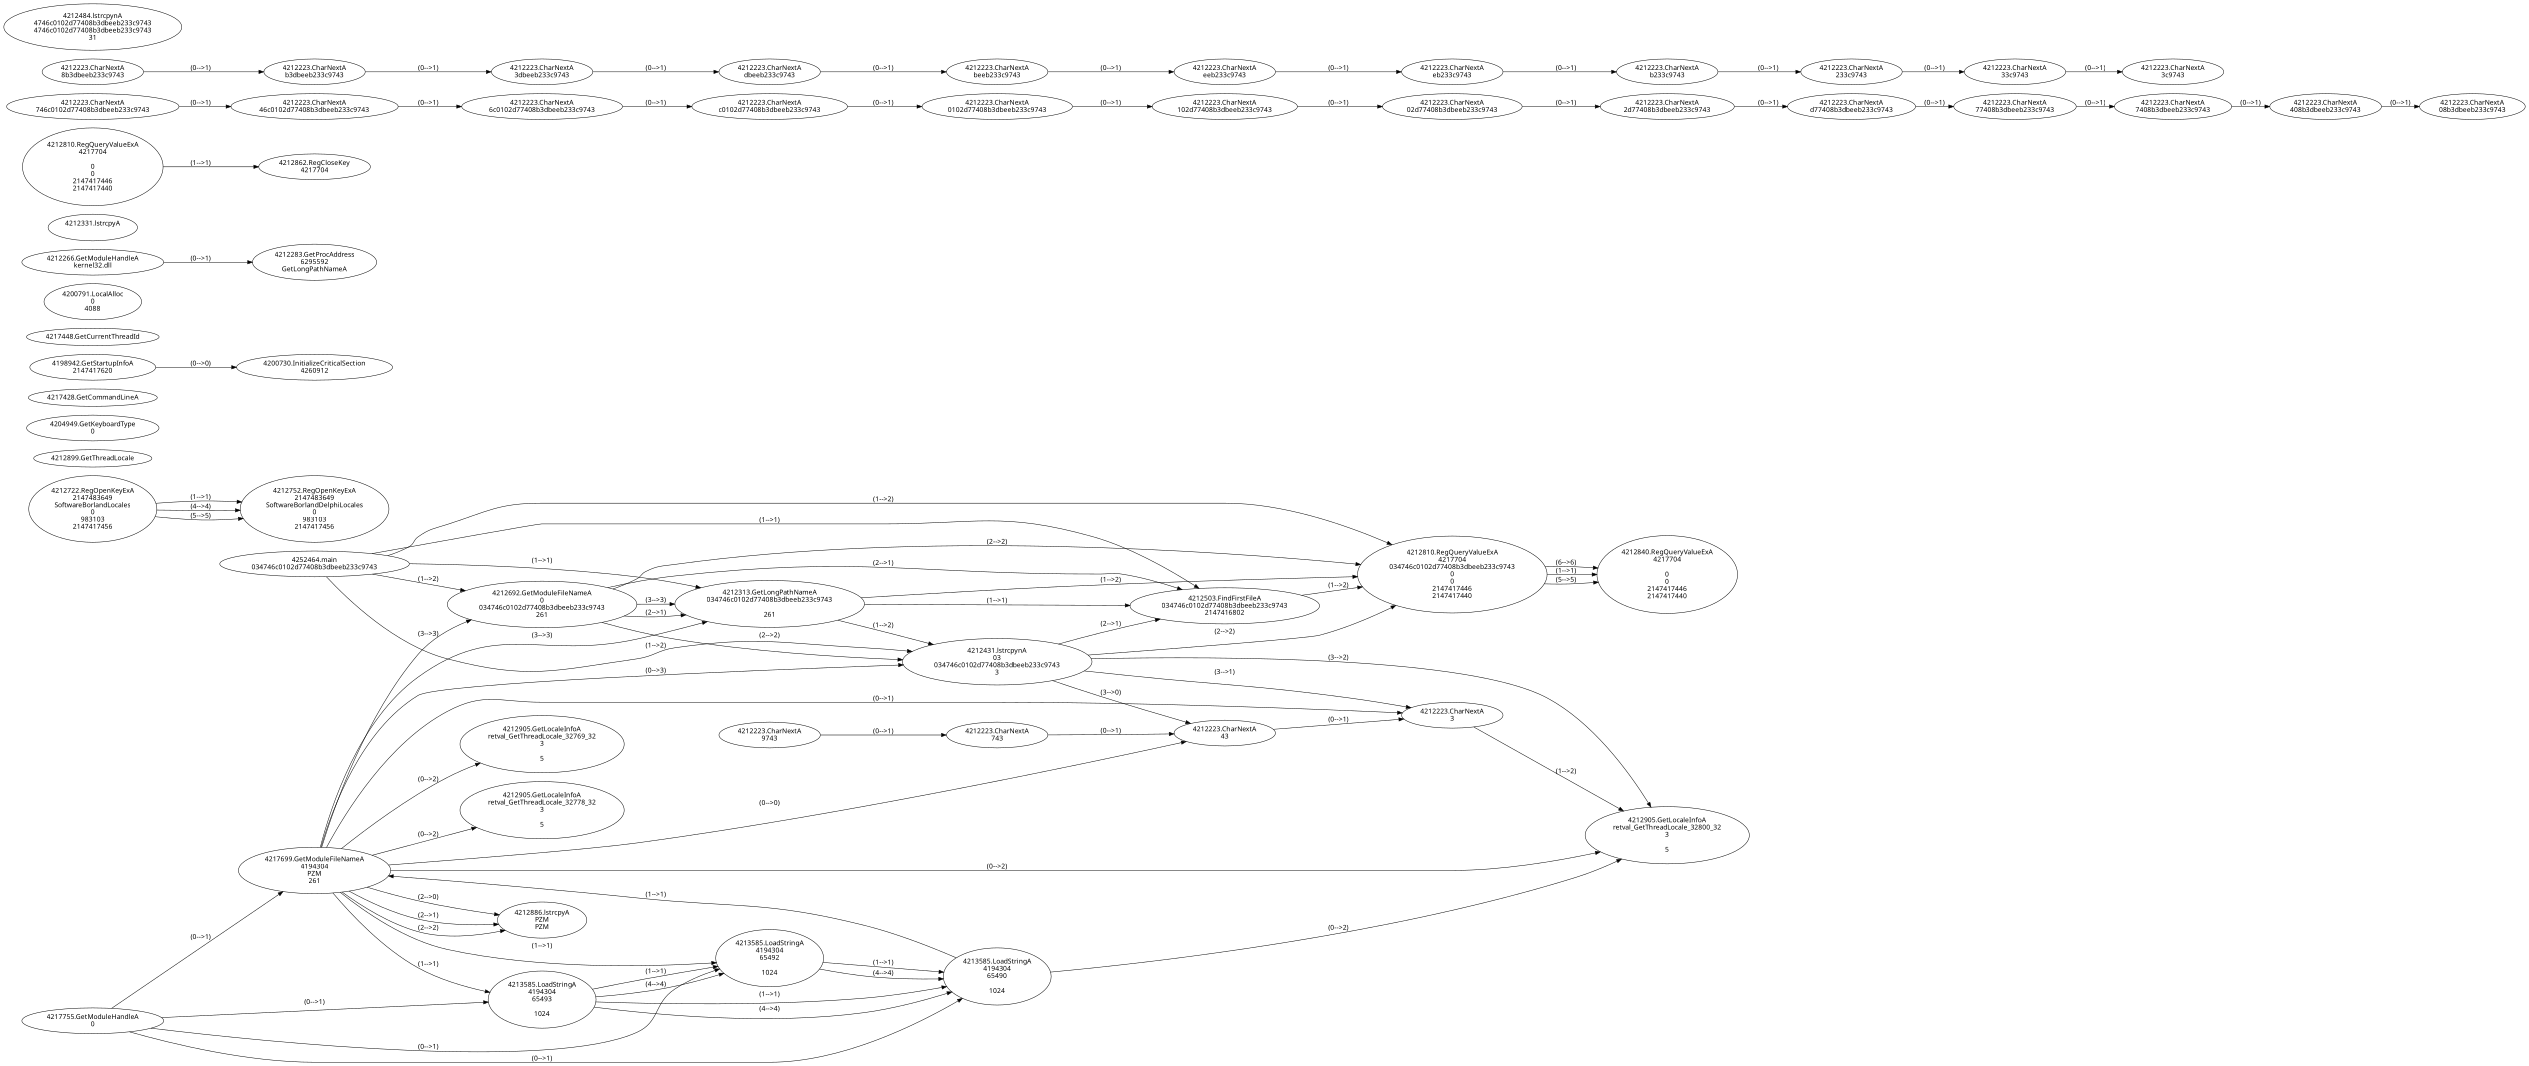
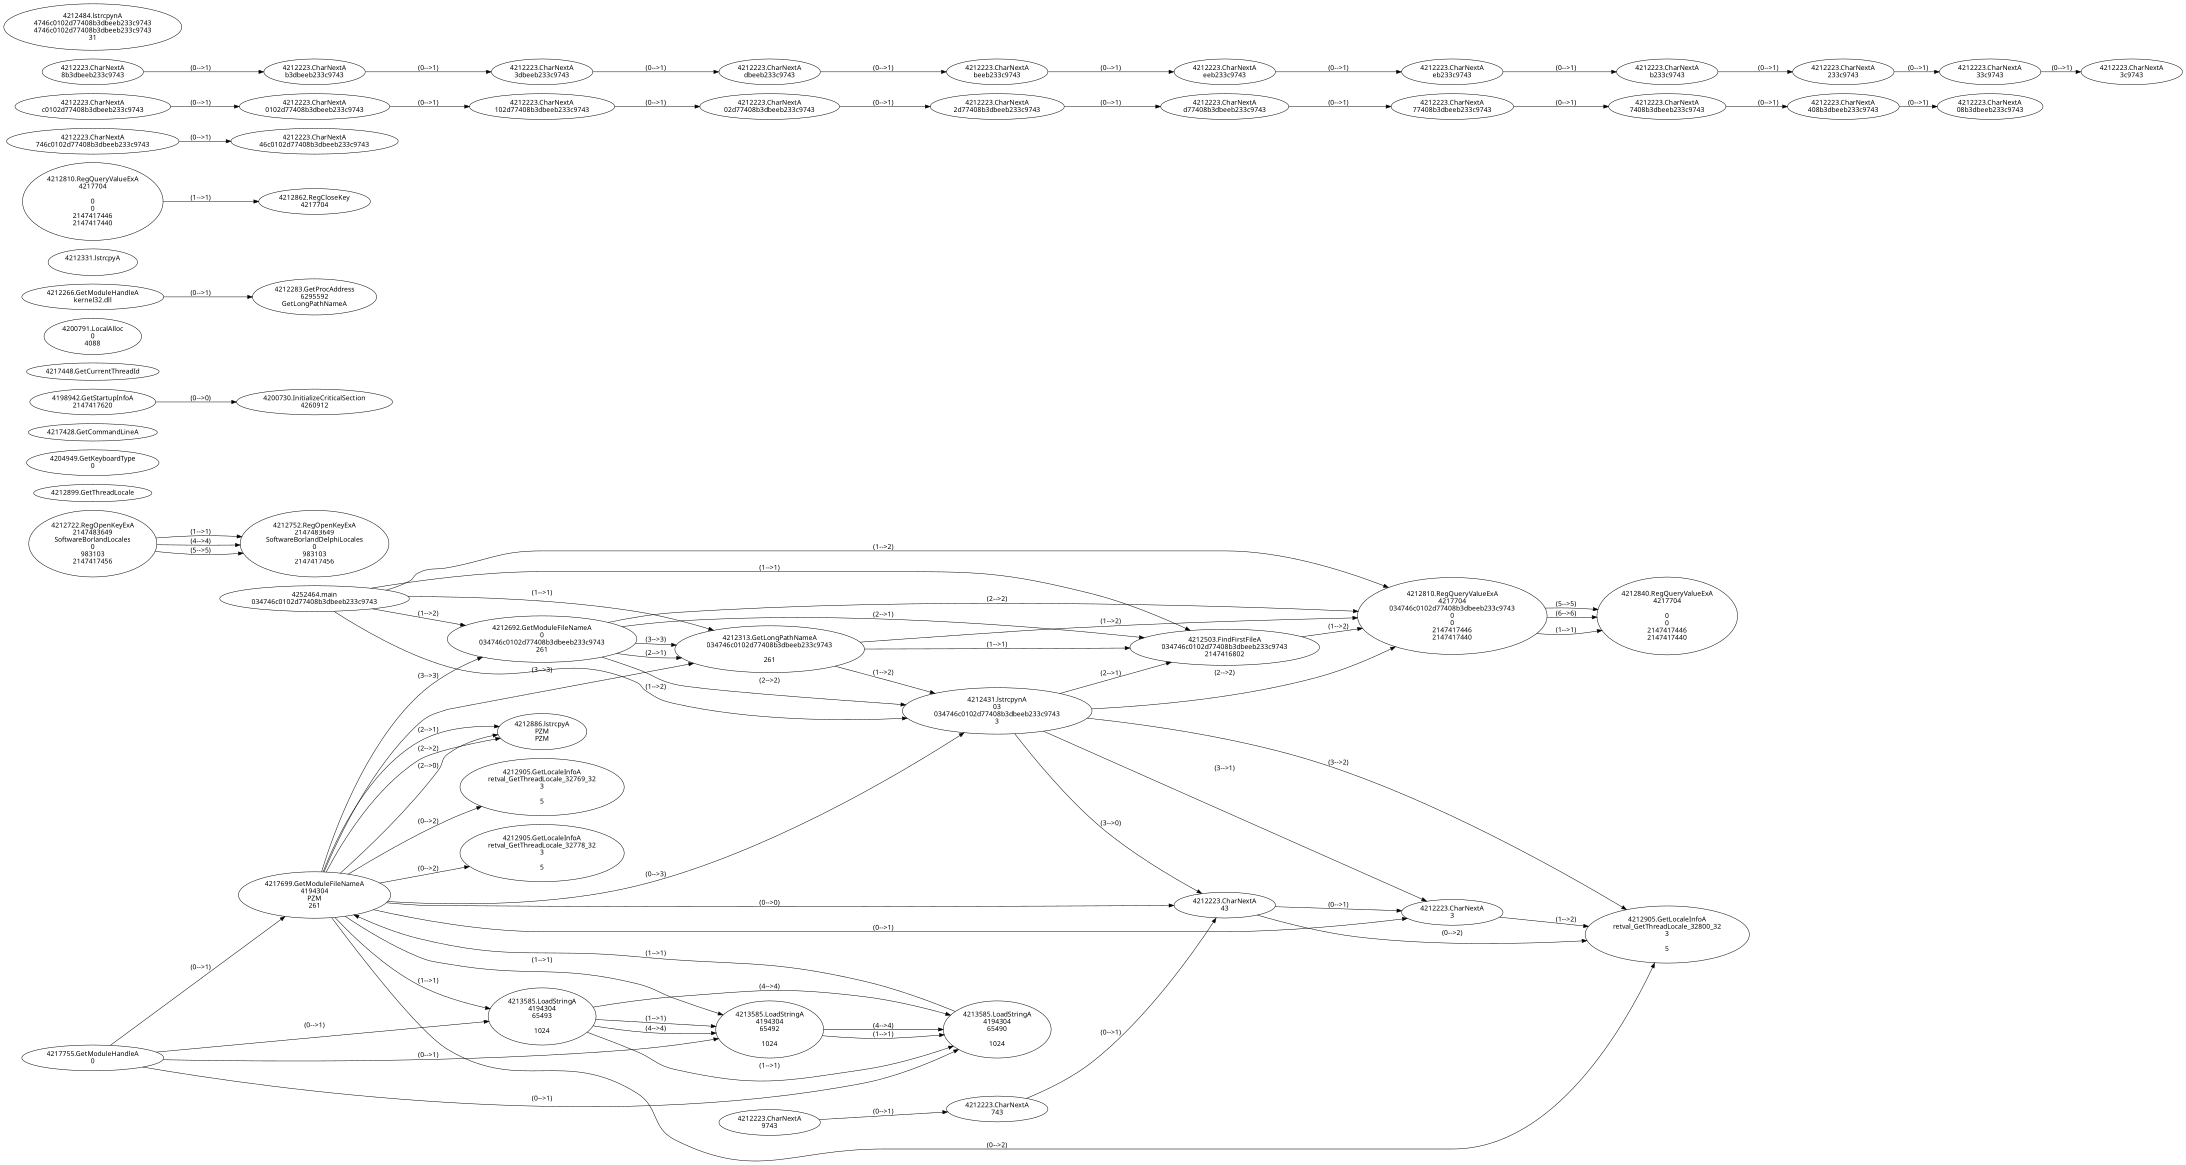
  digraph {
    fontname="Noto Sans"
    rankdir=LR
    node [fontname="Noto Sans"]
    edge [fontname="Noto Sans"]
    n1 [label="4252464.main\n034746c0102d77408b3dbeeb233c9743"]
    n2 [label="4212692.GetModuleFileNameA\n0\n034746c0102d77408b3dbeeb233c9743\n261"]
    n3 [label="4212313.GetLongPathNameA\n034746c0102d77408b3dbeeb233c9743\n\n261"]
    n4 [label="4212431.lstrcpynA\n03\n034746c0102d77408b3dbeeb233c9743\n3"]
    n5 [label="4212503.FindFirstFileA\n034746c0102d77408b3dbeeb233c9743\n2147416802"]
    n6 [label="4212810.RegQueryValueExA\n4217704\n034746c0102d77408b3dbeeb233c9743\n0\n0\n2147417446\n2147417440"]
    n7 [label="4212223.CharNextA\n43"]
    n8 [label="4212223.CharNextA\n3"]
    n9 [label="4212905.GetLocaleInfoA\nretval_GetThreadLocale_32800_32\n3\n\n5"]
    n10 [label="4212840.RegQueryValueExA\n4217704\n\n0\n0\n2147417446\n2147417440"]
    n11 [label="4217755.GetModuleHandleA\n0"]
    n12 [label="4217699.GetModuleFileNameA\n4194304\nPZM\n261"]
    n13 [label="4213585.LoadStringA\n4194304\n65493\n\n1024"]
    n14 [label="4213585.LoadStringA\n4194304\n65492\n\n1024"]
    n15 [label="4213585.LoadStringA\n4194304\n65490\n\n1024"]
    n16 [label="4212886.lstrcpyA\nPZM\nPZM"]
    n17 [label="4212905.GetLocaleInfoA\nretval_GetThreadLocale_32769_32\n3\n\n5"]
    n18 [label="4212905.GetLocaleInfoA\nretval_GetThreadLocale_32778_32\n3\n\n5"]
    n19 [label="4212722.RegOpenKeyExA\n2147483649\nSoftware\Borland\Locales\n0\n983103\n2147417456"]
    n20 [label="4212752.RegOpenKeyExA\n2147483649\nSoftware\Borland\Delphi\Locales\n0\n983103\n2147417456"]
    n21 [label="4212899.GetThreadLocale\n"]
    n22 [label="4204949.GetKeyboardType\n0"]
    n23 [label="4217428.GetCommandLineA\n"]
    n24 [label="4198942.GetStartupInfoA\n2147417620"]
    n25 [label="4200730.InitializeCriticalSection\n4260912"]
    n26 [label="4217448.GetCurrentThreadId\n"]
    n27 [label="4200791.LocalAlloc\n0\n4088"]
    n28 [label="4212266.GetModuleHandleA\nkernel32.dll"]
    n29 [label="4212283.GetProcAddress\n6295592\nGetLongPathNameA"]
    n30 [label="4212331.lstrcpyA\n\n"]
    n31 [label="4212810.RegQueryValueExA\n4217704\n\n0\n0\n2147417446\n2147417440"]
    n32 [label="4212862.RegCloseKey\n4217704"]
    n33 [label="4212223.CharNextA\n746c0102d77408b3dbeeb233c9743"]
    n34 [label="4212223.CharNextA\n46c0102d77408b3dbeeb233c9743"]
-   n35 [label="4212223.CharNextA\n6c0102d77408b3dbeeb233c9743"]
    n36 [label="4212223.CharNextA\nc0102d77408b3dbeeb233c9743"]
    n37 [label="4212223.CharNextA\n0102d77408b3dbeeb233c9743"]
    n38 [label="4212223.CharNextA\n102d77408b3dbeeb233c9743"]
    n39 [label="4212223.CharNextA\n02d77408b3dbeeb233c9743"]
    n40 [label="4212223.CharNextA\n2d77408b3dbeeb233c9743"]
    n41 [label="4212223.CharNextA\nd77408b3dbeeb233c9743"]
    n42 [label="4212223.CharNextA\n77408b3dbeeb233c9743"]
    n43 [label="4212223.CharNextA\n7408b3dbeeb233c9743"]
    n44 [label="4212223.CharNextA\n408b3dbeeb233c9743"]
    n45 [label="4212223.CharNextA\n08b3dbeeb233c9743"]
    n46 [label="4212223.CharNextA\n8b3dbeeb233c9743"]
    n47 [label="4212223.CharNextA\nb3dbeeb233c9743"]
    n48 [label="4212223.CharNextA\n3dbeeb233c9743"]
    n49 [label="4212223.CharNextA\ndbeeb233c9743"]
    n50 [label="4212223.CharNextA\nbeeb233c9743"]
    n51 [label="4212223.CharNextA\neeb233c9743"]
    n52 [label="4212223.CharNextA\neb233c9743"]
    n53 [label="4212223.CharNextA\nb233c9743"]
    n54 [label="4212223.CharNextA\n233c9743"]
    n55 [label="4212223.CharNextA\n33c9743"]
    n56 [label="4212223.CharNextA\n3c9743"]
    n57 [label="4212223.CharNextA\n9743"]
    n58 [label="4212223.CharNextA\n743"]
    n59 [label="4212484.lstrcpynA\n4746c0102d77408b3dbeeb233c9743\n4746c0102d77408b3dbeeb233c9743\n31"]
    n1 -> n2 [label="(1-->2)"]
    n1 -> n3 [label="(1-->1)"]
    n1 -> n4 [label="(1-->2)"]
    n1 -> n5 [label="(1-->1)"]
    n1 -> n6 [label="(1-->2)"]
    n2 -> n3 [label="(2-->1)"]
    n2 -> n3 [label="(3-->3)"]
    n2 -> n4 [label="(2-->2)"]
    n2 -> n5 [label="(2-->1)"]
    n2 -> n6 [label="(2-->2)"]
    n3 -> n4 [label="(1-->2)"]
    n3 -> n5 [label="(1-->1)"]
    n3 -> n6 [label="(1-->2)"]
    n4 -> n5 [label="(2-->1)"]
    n4 -> n6 [label="(2-->2)"]
    n4 -> n7 [label="(3-->0)"]
    n4 -> n8 [label="(3-->1)"]
    n4 -> n9 [label="(3-->2)"]
    n5 -> n6 [label="(1-->2)"]
    n6 -> n10 [label="(1-->1)"]
    n6 -> n10 [label="(5-->5)"]
    n6 -> n10 [label="(6-->6)"]
    n7 -> n8 [label="(0-->1)"]
-   n15 -> n9 [label="(0-->2)"]
+   n7 -> n9 [label="(0-->2)"]
    n8 -> n9 [label="(1-->2)"]
    n11 -> n12 [label="(0-->1)"]
    n11 -> n13 [label="(0-->1)"]
    n11 -> n14 [label="(0-->1)"]
    n11 -> n15 [label="(0-->1)"]
    n12 -> n2 [label="(3-->3)"]
    n12 -> n3 [label="(3-->3)"]
    n12 -> n4 [label="(0-->3)"]
    n12 -> n7 [label="(0-->0)"]
    n12 -> n8 [label="(0-->1)"]
    n12 -> n9 [label="(0-->2)"]
    n12 -> n13 [label="(1-->1)"]
    n12 -> n14 [label="(1-->1)"]
    n12 -> n16 [label="(2-->1)"]
    n12 -> n16 [label="(2-->2)"]
    n12 -> n16 [label="(2-->0)"]
    n12 -> n17 [label="(0-->2)"]
    n12 -> n18 [label="(0-->2)"]
    n13 -> n14 [label="(1-->1)"]
    n13 -> n14 [label="(4-->4)"]
    n13 -> n15 [label="(1-->1)"]
    n13 -> n15 [label="(4-->4)"]
    n14 -> n15 [label="(1-->1)"]
    n14 -> n15 [label="(4-->4)"]
    n15 -> n12 [label="(1-->1)"]
    n19 -> n20 [label="(1-->1)"]
    n19 -> n20 [label="(4-->4)"]
    n19 -> n20 [label="(5-->5)"]
    n24 -> n25 [label="(0-->0)"]
    n28 -> n29 [label="(0-->1)"]
    n31 -> n32 [label="(1-->1)"]
    n33 -> n34 [label="(0-->1)"]
-   n34 -> n35 [label="(0-->1)"]
-   n35 -> n36 [label="(0-->1)"]
    n36 -> n37 [label="(0-->1)"]
    n37 -> n38 [label="(0-->1)"]
    n38 -> n39 [label="(0-->1)"]
    n39 -> n40 [label="(0-->1)"]
    n40 -> n41 [label="(0-->1)"]
    n41 -> n42 [label="(0-->1)"]
    n42 -> n43 [label="(0-->1)"]
    n43 -> n44 [label="(0-->1)"]
    n44 -> n45 [label="(0-->1)"]
    n46 -> n47 [label="(0-->1)"]
    n47 -> n48 [label="(0-->1)"]
    n48 -> n49 [label="(0-->1)"]
    n49 -> n50 [label="(0-->1)"]
    n50 -> n51 [label="(0-->1)"]
    n51 -> n52 [label="(0-->1)"]
    n52 -> n53 [label="(0-->1)"]
    n53 -> n54 [label="(0-->1)"]
    n54 -> n55 [label="(0-->1)"]
    n55 -> n56 [label="(0-->1)"]
    n57 -> n58 [label="(0-->1)"]
    n58 -> n7 [label="(0-->1)"]
  }
